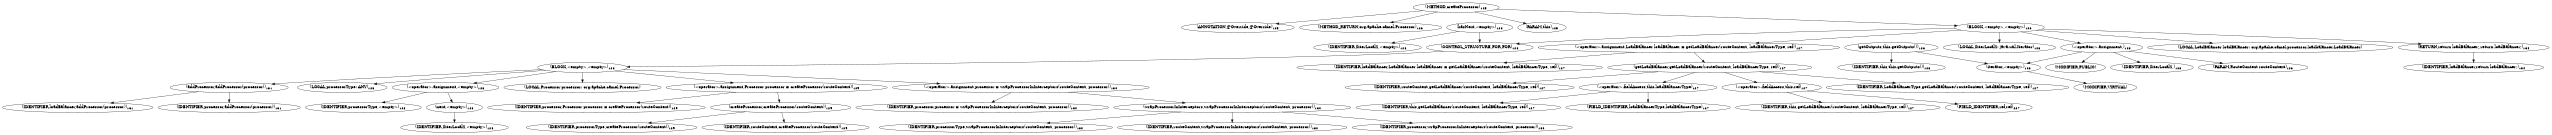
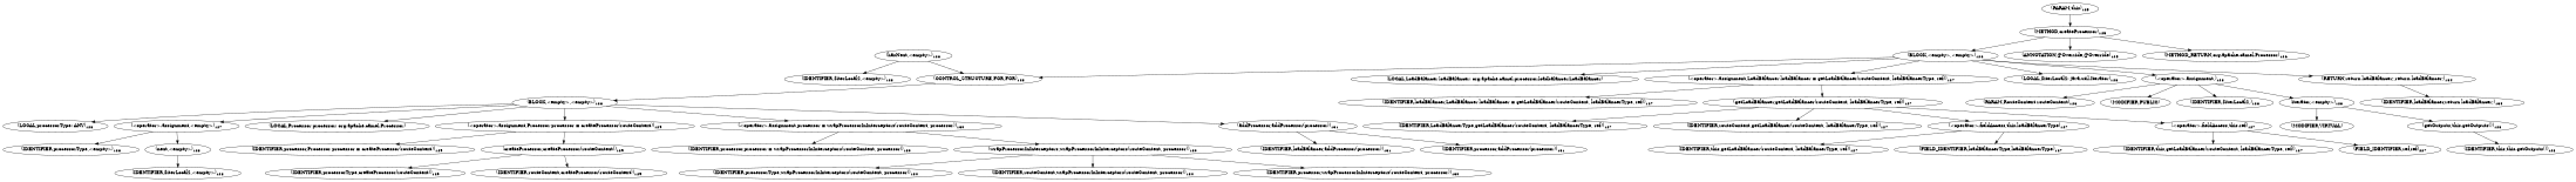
  digraph {
    fontname="DejaVu Serif"
    node [fontname="DejaVu Serif"]
    edge [fontname="DejaVu Serif"]
    n1 [label=<(METHOD,createProcessor)<SUB>125</SUB>>]
    n2 [label=<(PARAM,this)<SUB>125</SUB>>]
    n3 [label=<(BLOCK,&lt;empty&gt;,&lt;empty&gt;)<SUB>126</SUB>>]
    n4 [label=<(ANNOTATION,@Override,@Override)<SUB>125</SUB>>]
    n5 [label=<(METHOD_RETURN,org.apache.camel.Processor)<SUB>126</SUB>>]
    n6 [label=<(PARAM,RouteContext routeContext)<SUB>126</SUB>>]
    n7 [label=<(LOCAL,LoadBalancer loadBalancer: org.apache.camel.processor.loadbalancer.LoadBalancer)>]
    n8 [label=<(&lt;operator&gt;.assignment,LoadBalancer loadBalancer = getLoadBalancer(routeContext, loadBalancerType, ref))<SUB>127</SUB>>]
    n9 [label=<(LOCAL,$iterLocal2: java.util.Iterator)<SUB>128</SUB>>]
    n10 [label=<(&lt;operator&gt;.assignment,)<SUB>128</SUB>>]
    n11 [label=<(CONTROL_STRUCTURE,FOR,FOR)<SUB>128</SUB>>]
    n12 [label=<(RETURN,return loadBalancer;,return loadBalancer;)<SUB>134</SUB>>]
    n13 [label=<(MODIFIER,PUBLIC)>]
    n14 [label=<(MODIFIER,VIRTUAL)>]
    n15 [label=<(IDENTIFIER,loadBalancer,LoadBalancer loadBalancer = getLoadBalancer(routeContext, loadBalancerType, ref))<SUB>127</SUB>>]
    n16 [label=<(getLoadBalancer,getLoadBalancer(routeContext, loadBalancerType, ref))<SUB>127</SUB>>]
    n17 [label=<(IDENTIFIER,$iterLocal2,)<SUB>128</SUB>>]
    n18 [label=<(iterator,&lt;empty&gt;)<SUB>128</SUB>>]
    n19 [label=<(BLOCK,&lt;empty&gt;,&lt;empty&gt;)<SUB>128</SUB>>]
    n20 [label=<(IDENTIFIER,loadBalancer,return loadBalancer;)<SUB>134</SUB>>]
    n21 [label=<(IDENTIFIER,LoadBalancerType,getLoadBalancer(routeContext, loadBalancerType, ref))<SUB>127</SUB>>]
    n22 [label=<(IDENTIFIER,routeContext,getLoadBalancer(routeContext, loadBalancerType, ref))<SUB>127</SUB>>]
    n23 [label=<(&lt;operator&gt;.fieldAccess,this.loadBalancerType)<SUB>127</SUB>>]
    n24 [label=<(&lt;operator&gt;.fieldAccess,this.ref)<SUB>127</SUB>>]
    n25 [label=<(IDENTIFIER,this,getLoadBalancer(routeContext, loadBalancerType, ref))<SUB>127</SUB>>]
    n26 [label=<(FIELD_IDENTIFIER,loadBalancerType,loadBalancerType)<SUB>127</SUB>>]
    n27 [label=<(IDENTIFIER,this,getLoadBalancer(routeContext, loadBalancerType, ref))<SUB>127</SUB>>]
    n28 [label=<(FIELD_IDENTIFIER,ref,ref)<SUB>227</SUB>>]
    n29 [label=<(getOutputs,this.getOutputs())<SUB>128</SUB>>]
    n30 [label=<(IDENTIFIER,this,this.getOutputs())<SUB>128</SUB>>]
    n31 [label=<(hasNext,&lt;empty&gt;)<SUB>128</SUB>>]
    n32 [label=<(IDENTIFIER,$iterLocal2,&lt;empty&gt;)<SUB>128</SUB>>]
    n33 [label=<(LOCAL,processorType: ANY)<SUB>128</SUB>>]
-   n34 [label=<(&lt;operator&gt;.assignment,&lt;empty&gt;)<SUB>128</SUB>>]
+   n34 [label=<(&lt;operator&gt;.assignment,&lt;empty&gt;)<SUB>127</SUB>>]
    n35 [label=<(LOCAL,Processor processor: org.apache.camel.Processor)>]
    n36 [label=<(&lt;operator&gt;.assignment,Processor processor = createProcessor(routeContext))<SUB>129</SUB>>]
    n37 [label=<(&lt;operator&gt;.assignment,processor = wrapProcessorInInterceptors(routeContext, processor))<SUB>130</SUB>>]
    n38 [label=<(addProcessor,addProcessor(processor))<SUB>131</SUB>>]
    n39 [label=<(IDENTIFIER,processorType,&lt;empty&gt;)<SUB>128</SUB>>]
    n40 [label=<(next,&lt;empty&gt;)<SUB>128</SUB>>]
    n41 [label=<(IDENTIFIER,processor,Processor processor = createProcessor(routeContext))<SUB>129</SUB>>]
    n42 [label=<(createProcessor,createProcessor(routeContext))<SUB>129</SUB>>]
    n43 [label=<(IDENTIFIER,processor,processor = wrapProcessorInInterceptors(routeContext, processor))<SUB>130</SUB>>]
    n44 [label=<(wrapProcessorInInterceptors,wrapProcessorInInterceptors(routeContext, processor))<SUB>130</SUB>>]
    n45 [label=<(IDENTIFIER,loadBalancer,addProcessor(processor))<SUB>131</SUB>>]
    n46 [label=<(IDENTIFIER,processor,addProcessor(processor))<SUB>131</SUB>>]
    n47 [label=<(IDENTIFIER,$iterLocal2,&lt;empty&gt;)<SUB>128</SUB>>]
    n48 [label=<(IDENTIFIER,processorType,createProcessor(routeContext))<SUB>129</SUB>>]
    n49 [label=<(IDENTIFIER,routeContext,createProcessor(routeContext))<SUB>129</SUB>>]
    n50 [label=<(IDENTIFIER,processorType,wrapProcessorInInterceptors(routeContext, processor))<SUB>130</SUB>>]
    n51 [label=<(IDENTIFIER,routeContext,wrapProcessorInInterceptors(routeContext, processor))<SUB>130</SUB>>]
    n52 [label=<(IDENTIFIER,processor,wrapProcessorInInterceptors(routeContext, processor))<SUB>130</SUB>>]
-   n1 -> n2
+   n2 -> n1
    n1 -> n3
    n1 -> n4
    n1 -> n5
    n3 -> n7
    n3 -> n8
    n3 -> n9
    n3 -> n10
    n3 -> n11
    n3 -> n12
    n8 -> n15
    n8 -> n16
    n10 -> n6
    n10 -> n13
    n10 -> n17
    n10 -> n18
    n11 -> n19
    n12 -> n20
    n16 -> n21
    n16 -> n22
    n16 -> n23
    n16 -> n24
    n18 -> n14
-   n29 -> n18
+   n18 -> n29
    n19 -> n33
    n19 -> n34
    n19 -> n35
    n19 -> n36
    n19 -> n37
    n19 -> n38
    n23 -> n25
    n23 -> n26
    n24 -> n27
    n24 -> n28
    n29 -> n30
    n31 -> n11
    n31 -> n32
    n34 -> n39
    n34 -> n40
    n36 -> n41
    n36 -> n42
    n37 -> n43
    n37 -> n44
    n38 -> n45
    n38 -> n46
    n40 -> n47
    n42 -> n48
    n42 -> n49
    n44 -> n50
    n44 -> n51
    n44 -> n52
  }
